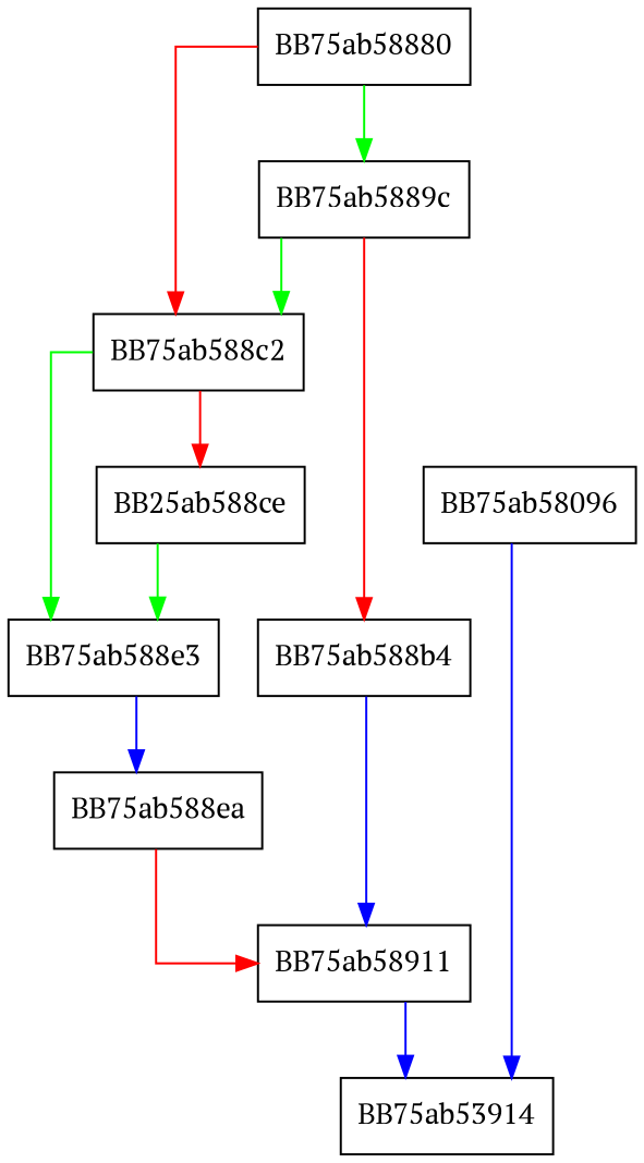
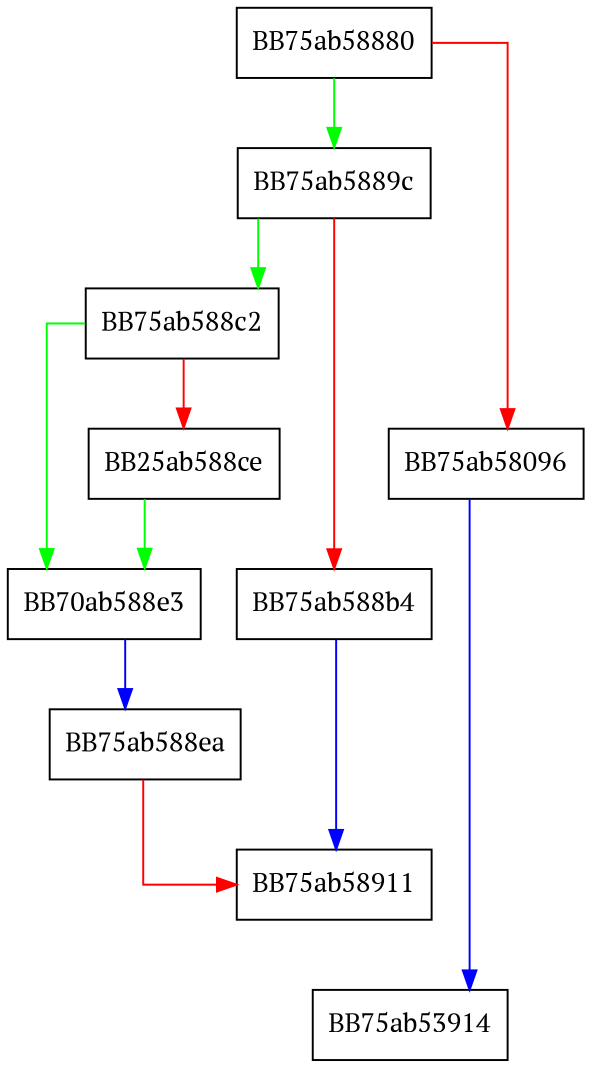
  digraph {
    fontname="PT Serif"
    splines=ortho
    node [fontname="PT Serif" shape=box]
    edge [color=green fontname="PT Serif"]
    BB75ab58880
    BB75ab5889c
    n3 [label=BB75ab58096]
    BB75ab588c2
    BB75ab588b4
    n6 [label=BB75ab53914]
-   BB75ab588e3
+   BB75ab588e3 [label=BB70ab588e3]
    n8 [label=BB25ab588ce]
    BB75ab58911
    BB75ab588ea
    BB75ab58880 -> BB75ab5889c
-   BB75ab58880 -> BB75ab588c2 [color=red]
+   BB75ab58880 -> n3 [color=red]
    BB75ab5889c -> BB75ab588c2
    BB75ab5889c -> BB75ab588b4 [color=red]
    n3 -> n6 [color=blue]
    BB75ab588c2 -> BB75ab588e3
    BB75ab588c2 -> n8 [color=red]
    BB75ab588b4 -> BB75ab58911 [color=blue]
    BB75ab588e3 -> BB75ab588ea [color=blue]
    n8 -> BB75ab588e3
-   BB75ab58911 -> n6 [color=blue]
    BB75ab588ea -> BB75ab58911 [color=red]
  }
